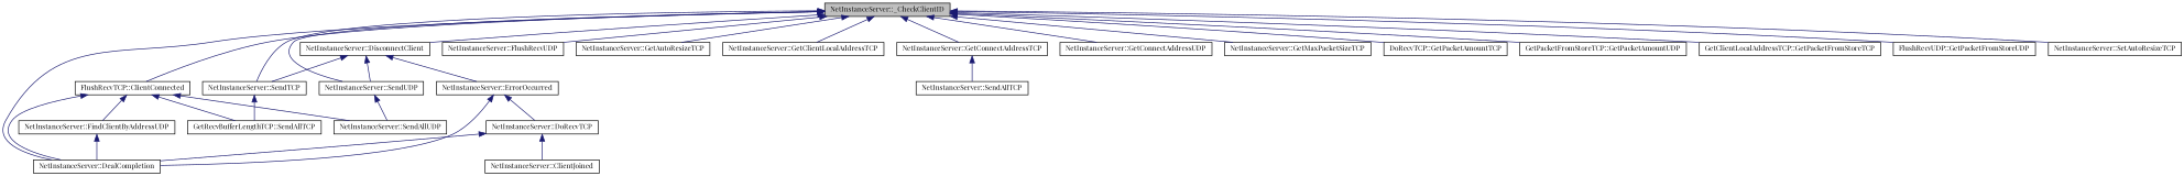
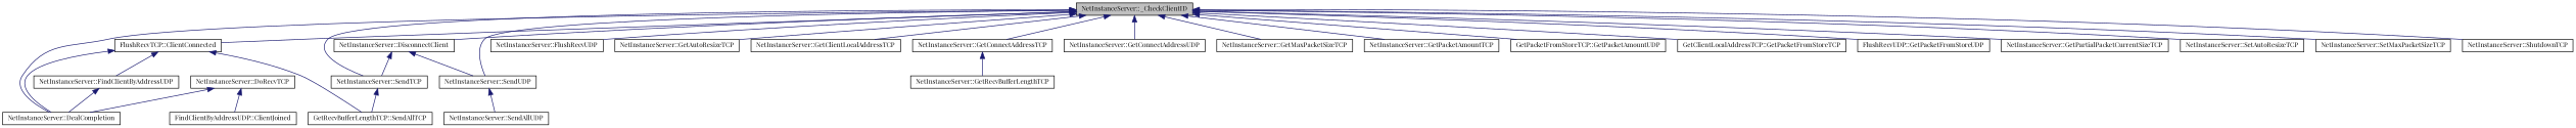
  digraph {
    fontname="Playfair Display"
    rankdir=TB
    node [color=black fillcolor=white fontname="Playfair Display" fontsize=10 shape=record style=filled]
    edge [color=midnightblue dir=back fontname="Playfair Display" fontsize=10 labelfontname=FreeSans labelfontsize=10 style=solid]
    n1 [fillcolor=grey75 fontcolor=black height=0.2 label="NetInstanceServer::_CheckClientID" width=0.4]
    n2 [height=0.2 label="FlushRecvTCP::ClientConnected" width=0.4]
    n3 [height=0.2 label="NetInstanceServer::DealCompletion" width=0.4]
    n4 [height=0.2 label="NetInstanceServer::DisconnectClient" width=0.4]
    n5 [height=0.2 label="NetInstanceServer::SendTCP" width=0.4]
    n6 [height=0.2 label="NetInstanceServer::SendUDP" width=0.4]
    n7 [height=0.2 label="NetInstanceServer::FlushRecvUDP" width=0.4]
    n8 [height=0.2 label="NetInstanceServer::GetAutoResizeTCP" width=0.4]
    n9 [height=0.2 label="NetInstanceServer::GetClientLocalAddressTCP" width=0.4]
    n10 [height=0.2 label="NetInstanceServer::GetConnectAddressTCP" width=0.4]
    n11 [height=0.2 label="NetInstanceServer::GetConnectAddressUDP" width=0.4]
    n12 [height=0.2 label="NetInstanceServer::GetMaxPacketSizeTCP" width=0.4]
-   n13 [height=0.2 label="DoRecvTCP::GetPacketAmountTCP" width=0.4]
+   n13 [height=0.2 label="NetInstanceServer::GetPacketAmountTCP" width=0.4]
    n14 [height=0.2 label="GetPacketFromStoreTCP::GetPacketAmountUDP" width=0.4]
    n15 [height=0.2 label="GetClientLocalAddressTCP::GetPacketFromStoreTCP" width=0.4]
    n16 [height=0.2 label="FlushRecvUDP::GetPacketFromStoreUDP" width=0.4]
+   n17 [height=0.2 label="NetInstanceServer::GetPartialPacketCurrentSizeTCP" width=0.4]
    n18 [height=0.2 label="NetInstanceServer::SetAutoResizeTCP" width=0.4]
+   n19 [height=0.2 label="NetInstanceServer::SetMaxPacketSizeTCP" width=0.4]
+   n20 [height=0.2 label="NetInstanceServer::ShutdownTCP" width=0.4]
    n21 [height=0.2 label="NetInstanceServer::FindClientByAddressUDP" width=0.4]
    n22 [height=0.2 label="GetRecvBufferLengthTCP::SendAllTCP" width=0.4]
    n23 [height=0.2 label="NetInstanceServer::SendAllUDP" width=0.4]
-   n24 [height=0.2 label="NetInstanceServer::ErrorOccurred" width=0.4]
-   n25 [height=0.2 label="NetInstanceServer::SendAllTCP" width=0.4]
-   n26 [height=0.2 label="NetInstanceServer::ClientJoined" width=0.4]
+   n25 [height=0.2 label="NetInstanceServer::GetRecvBufferLengthTCP" width=0.4]
+   n26 [height=0.2 label="FindClientByAddressUDP::ClientJoined" width=0.4]
    n27 [height=0.2 label="NetInstanceServer::DoRecvTCP" width=0.4]
    n1 -> n2
    n1 -> n3
    n1 -> n4
    n1 -> n5
    n1 -> n6
    n1 -> n7
    n1 -> n8
    n1 -> n9
    n1 -> n10
    n1 -> n11
    n1 -> n12
    n1 -> n13
    n1 -> n14
    n1 -> n15
    n1 -> n16
+   n1 -> n17
    n1 -> n18
+   n1 -> n19
+   n1 -> n20
    n2 -> n3
    n2 -> n21
    n2 -> n22
-   n2 -> n23
    n4 -> n5
    n4 -> n6
-   n4 -> n24
    n5 -> n22
    n6 -> n23
    n10 -> n25
    n21 -> n3
-   n24 -> n3
-   n24 -> n27
    n27 -> n3
    n27 -> n26
  }
